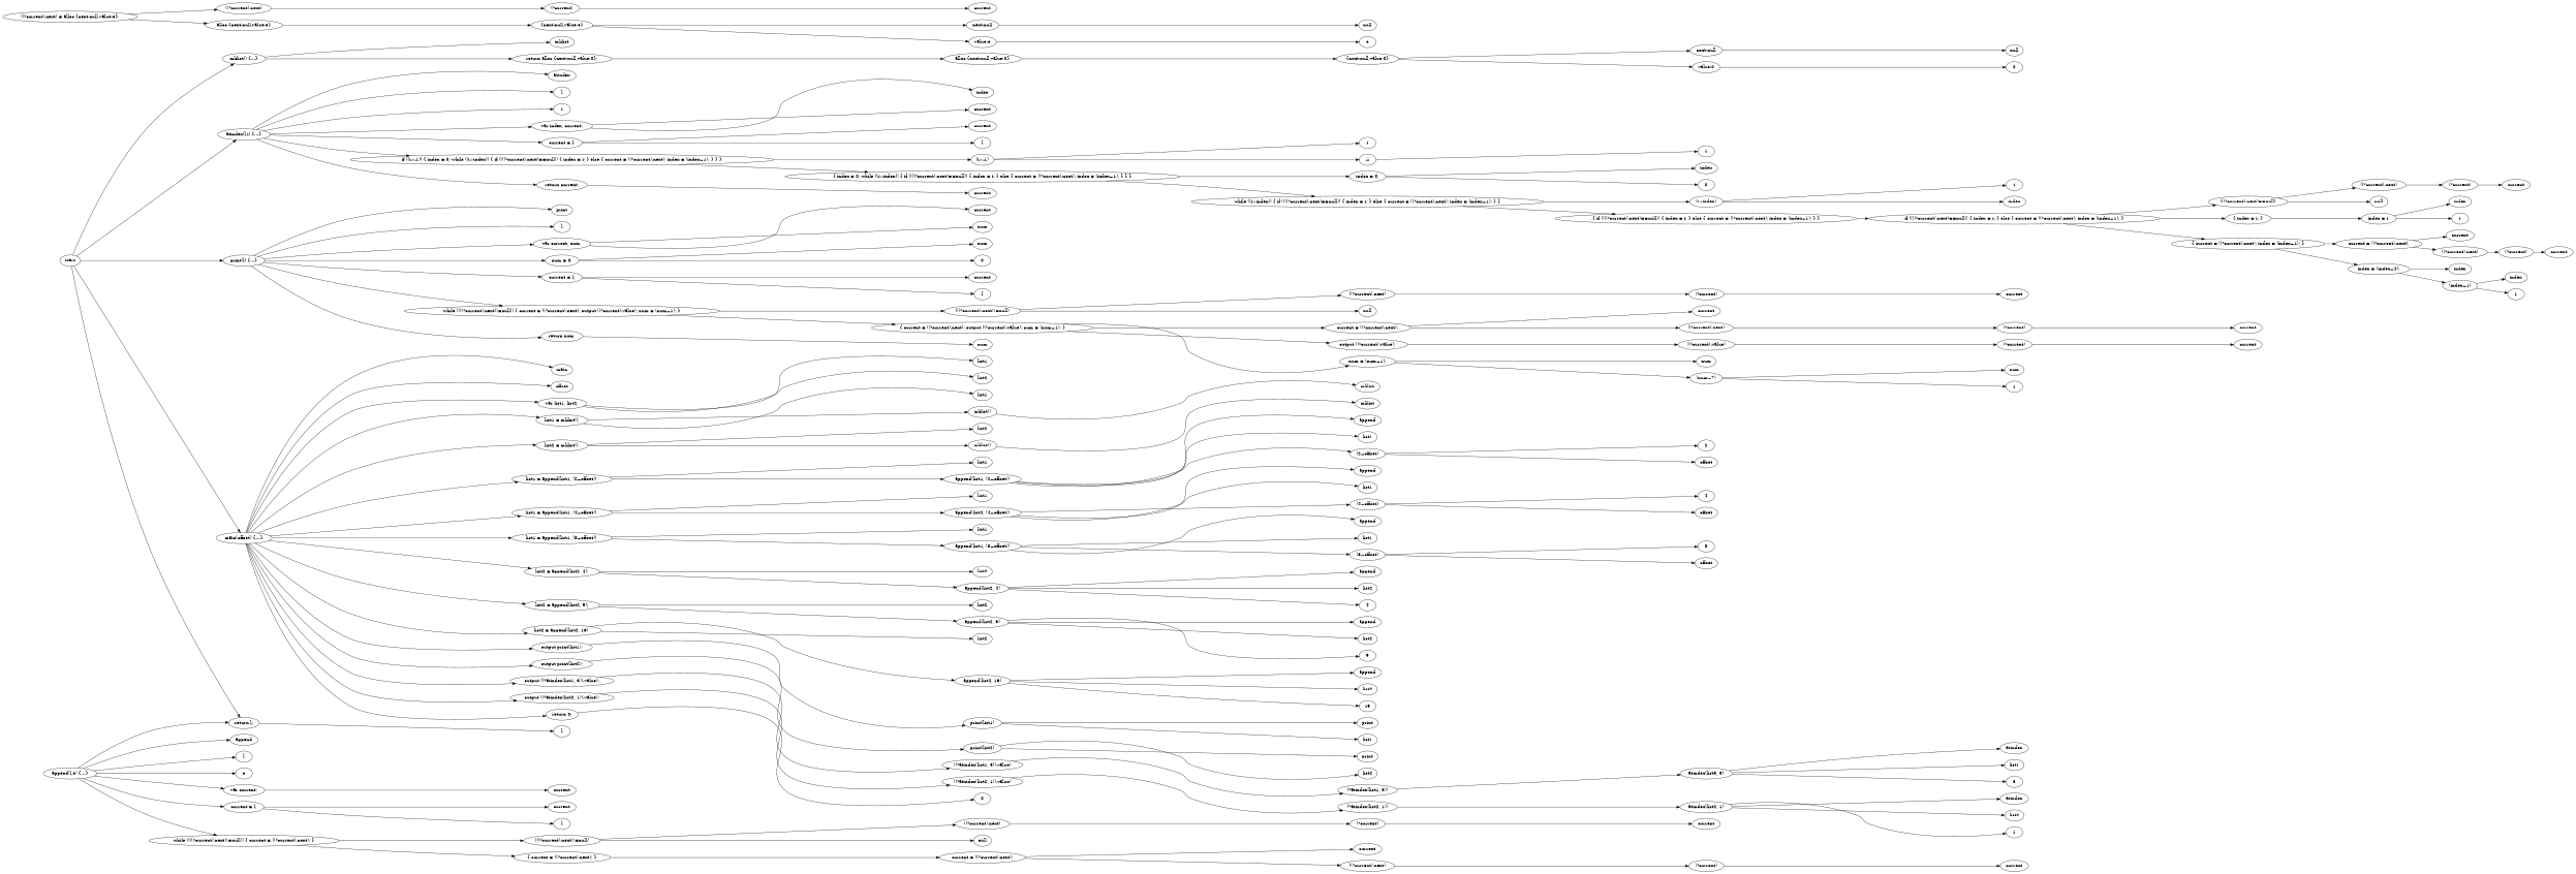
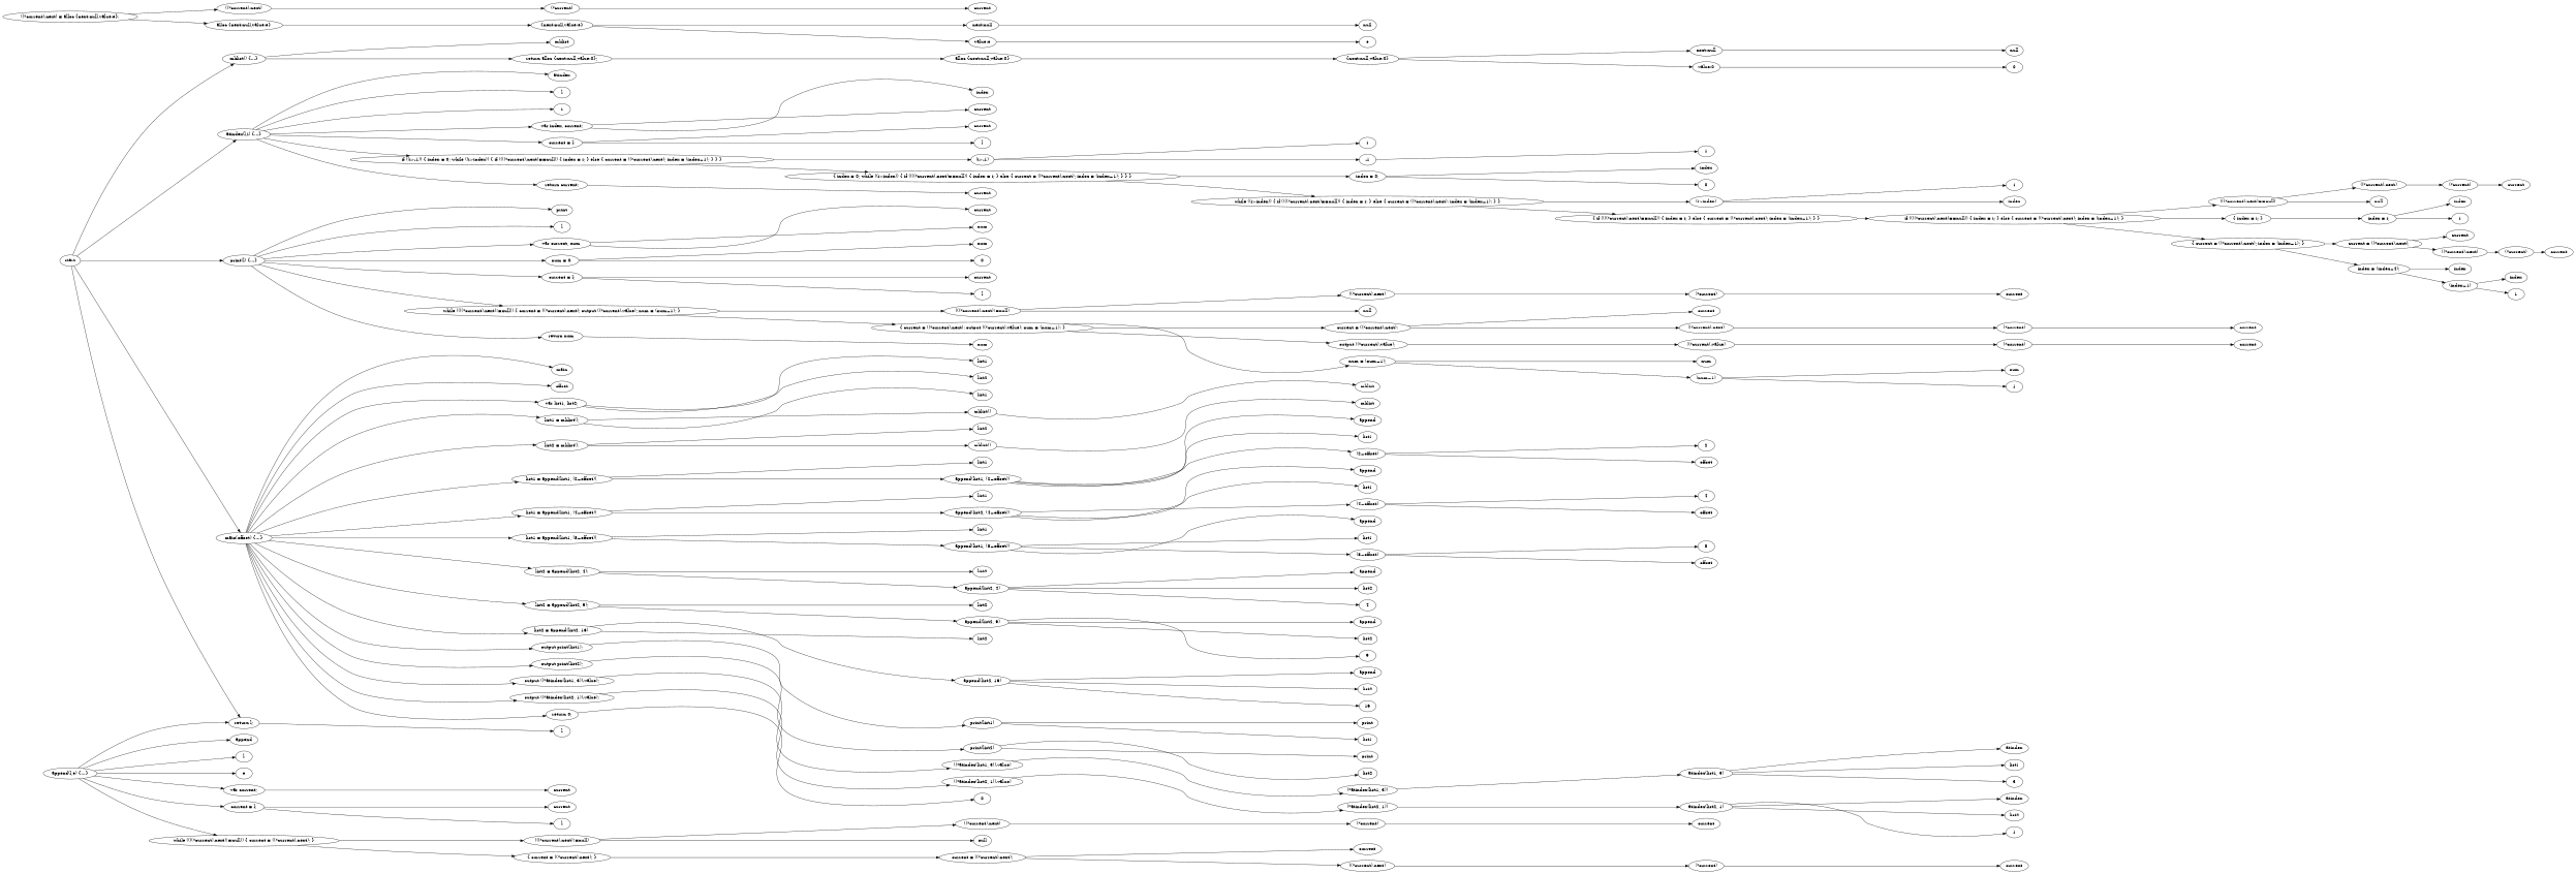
  digraph {
    rankdir=LR
    n1 [label=start]
    n2 [label="mklist() {...}"]
    n3 [label="atindex(l,i) {...}"]
    n4 [label="print(l) {...}"]
    n5 [label="main(offset) {...}"]
    n6 [label="return l;"]
    n7 [label=mklist]
    n8 [label="return alloc {next:null,value:0};"]
    n9 [label="append(l,e) {...}"]
    n10 [label=append]
    n11 [label=l]
    n12 [label=e]
    n13 [label="var current;"]
    n14 [label="current = l;"]
    n15 [label="while ((((*current).next)!=null)) { current = ((*current).next); }"]
    n16 [label=atindex]
    n17 [label=l]
    n18 [label=i]
    n19 [label="var index, current;"]
    n20 [label="current = l;"]
    n21 [label="if ((i>-1)) { index = 0; while ((i>index)) { if ((((*current).next)==null)) { index = i; } else { current = ((*current).next); index = (index+1); } } }"]
    n22 [label="return current;"]
    n23 [label=print]
    n24 [label=l]
    n25 [label="var current, num;"]
    n26 [label="num = 0;"]
    n27 [label="current = l;"]
    n28 [label="while ((((*current).next)!=null)) { current = ((*current).next); output ((*current).value); num = (num+1); }"]
    n29 [label="return num;"]
    n30 [label=main]
    n31 [label=offset]
    n32 [label="var list1, list2;"]
    n33 [label="list1 = mklist();"]
    n34 [label="list2 = mklist();"]
    n35 [label="list1 = append(list1, (2+offset));"]
    n36 [label="list1 = append(list1, (4+offset));"]
    n37 [label="list1 = append(list1, (8+offset));"]
    n38 [label="list2 = append(list2, 4);"]
    n39 [label="list2 = append(list2, 9);"]
    n40 [label="list2 = append(list2, 16);"]
    n41 [label="output print(list1);"]
    n42 [label="output print(list2);"]
    n43 [label="output ((*atindex(list1, 3)).value);"]
    n44 [label="output ((*atindex(list2, 1)).value);"]
    n45 [label="return 0;"]
    n46 [label="alloc {next:null,value:0}"]
    n47 [label="{next:null,value:0}"]
    n48 [label="next:null"]
    n49 [label="value:0"]
    n50 [label=null]
    n51 [label=0]
    n52 [label=current]
    n53 [label=current]
    n54 [label=l]
    n55 [label="(((*current).next)!=null)"]
    n56 [label="{ current = ((*current).next); }"]
    n57 [label="((*current).next) = alloc {next:null,value:e};"]
    n58 [label="((*current).next)"]
    n59 [label="alloc {next:null,value:e}"]
    n60 [label=l]
    n61 [label="((*current).next)"]
    n62 [label=null]
    n63 [label="current = ((*current).next);"]
    n64 [label="(*current)"]
    n65 [label=current]
    n66 [label=current]
    n67 [label="((*current).next)"]
    n68 [label="(*current)"]
    n69 [label=current]
    n70 [label="(*current)"]
    n71 [label="{next:null,value:e}"]
    n72 [label=current]
    n73 [label="next:null"]
    n74 [label="value:e"]
    n75 [label=null]
    n76 [label=e]
    n77 [label=index]
    n78 [label=current]
    n79 [label=current]
    n80 [label=l]
    n81 [label="(i>-1)"]
    n82 [label="{ index = 0; while ((i>index)) { if ((((*current).next)==null)) { index = i; } else { current = ((*current).next); index = (index+1); } } }"]
    n83 [label=current]
    n84 [label=i]
    n85 [label=-1]
    n86 [label="index = 0;"]
    n87 [label="while ((i>index)) { if ((((*current).next)==null)) { index = i; } else { current = ((*current).next); index = (index+1); } }"]
    n88 [label=1]
    n89 [label=index]
    n90 [label=0]
    n91 [label="(i>index)"]
    n92 [label="{ if ((((*current).next)==null)) { index = i; } else { current = ((*current).next); index = (index+1); } }"]
    n93 [label=i]
    n94 [label=index]
    n95 [label="if ((((*current).next)==null)) { index = i; } else { current = ((*current).next); index = (index+1); }"]
    n96 [label="(((*current).next)==null)"]
    n97 [label="{ index = i; }"]
    n98 [label="{ current = ((*current).next); index = (index+1); }"]
    n99 [label="((*current).next)"]
    n100 [label=null]
    n101 [label="index = i;"]
    n102 [label="current = ((*current).next);"]
    n103 [label="index = (index+4);"]
    n104 [label="(*current)"]
    n105 [label=current]
    n106 [label=index]
    n107 [label=i]
    n108 [label=current]
    n109 [label="((*current).next)"]
    n110 [label=index]
    n111 [label="(index+1)"]
    n112 [label="(*current)"]
    n113 [label=current]
    n114 [label=index]
    n115 [label=1]
    n116 [label=current]
    n117 [label=num]
    n118 [label=num]
    n119 [label=0]
    n120 [label=current]
    n121 [label=l]
    n122 [label="(((*current).next)!=null)"]
    n123 [label="{ current = ((*current).next); output ((*current).value); num = (num+1); }"]
    n124 [label=num]
    n125 [label="((*current).next)"]
    n126 [label=null]
    n127 [label="current = ((*current).next);"]
    n128 [label="output ((*current).value);"]
    n129 [label="num = (num+1);"]
    n130 [label="(*current)"]
    n131 [label=current]
    n132 [label=current]
    n133 [label="((*current).next)"]
    n134 [label="((*current).value)"]
    n135 [label=num]
-   n136 [label="(num+7)"]
+   n136 [label="(num+1)"]
    n137 [label="(*current)"]
    n138 [label=current]
    n139 [label="(*current)"]
    n140 [label=current]
    n141 [label=num]
    n142 [label=1]
    n143 [label=list1]
    n144 [label=list2]
    n145 [label=list1]
    n146 [label="mklist()"]
    n147 [label=list2]
    n148 [label="mklist()"]
    n149 [label=list1]
    n150 [label="append(list1, (2+offset))"]
    n151 [label=list1]
    n152 [label="append(list2, (4+offset))"]
    n153 [label=list1]
    n154 [label="append(list1, (8+offset))"]
    n155 [label=list2]
    n156 [label="append(list2, 4)"]
    n157 [label=list2]
    n158 [label="append(list2, 9)"]
    n159 [label=list2]
    n160 [label="append(list2, 16)"]
    n161 [label="print(list1)"]
    n162 [label="print(list2)"]
    n163 [label="((*atindex(list1, 3)).value)"]
    n164 [label="((*atindex(list2, 1)).value)"]
    n165 [label=0]
    n166 [label=mklist]
    n167 [label=mklist]
    n168 [label=append]
    n169 [label=list1]
    n170 [label="(2+offset)"]
    n171 [label=2]
    n172 [label=offset]
    n173 [label=append]
    n174 [label=list1]
    n175 [label="(4+offset)"]
    n176 [label=4]
    n177 [label=offset]
    n178 [label=append]
    n179 [label=list1]
    n180 [label="(8+offset)"]
    n181 [label=8]
    n182 [label=offset]
    n183 [label=append]
    n184 [label=list2]
    n185 [label=4]
    n186 [label=append]
    n187 [label=list2]
    n188 [label=9]
    n189 [label=append]
    n190 [label=list2]
    n191 [label=16]
    n192 [label=print]
    n193 [label=list1]
    n194 [label=print]
    n195 [label=list2]
    n196 [label="(*atindex(list1, 3))"]
-   n197 [label="atindex(list3, 3)"]
+   n197 [label="atindex(list1, 3)"]
    n198 [label=atindex]
    n199 [label=list1]
    n200 [label=3]
    n201 [label="(*atindex(list2, 1))"]
    n202 [label="atindex(list2, 1)"]
    n203 [label=atindex]
    n204 [label=list2]
    n205 [label=1]
    n1 -> n2
    n1 -> n3
    n1 -> n4
    n1 -> n5
    n1 -> n6
    n2 -> n7
    n2 -> n8
    n3 -> n16
    n3 -> n17
    n3 -> n18
    n3 -> n19
    n3 -> n20
    n3 -> n21
    n3 -> n22
    n4 -> n23
    n4 -> n24
    n4 -> n25
    n4 -> n26
    n4 -> n27
    n4 -> n28
    n4 -> n29
    n5 -> n30
    n5 -> n31
    n5 -> n32
    n5 -> n33
    n5 -> n34
    n5 -> n35
    n5 -> n36
    n5 -> n37
    n5 -> n38
    n5 -> n39
    n5 -> n40
    n5 -> n41
    n5 -> n42
    n5 -> n43
    n5 -> n44
    n5 -> n45
    n6 -> n60
    n8 -> n46
    n9 -> n6
    n9 -> n10
    n9 -> n11
    n9 -> n12
    n9 -> n13
    n9 -> n14
    n9 -> n15
    n13 -> n52
    n14 -> n53
    n14 -> n54
    n15 -> n55
    n15 -> n56
    n19 -> n77
    n19 -> n78
    n20 -> n79
    n20 -> n80
    n21 -> n81
    n21 -> n82
    n22 -> n83
    n25 -> n116
    n25 -> n117
    n26 -> n118
    n26 -> n119
    n27 -> n120
    n27 -> n121
    n28 -> n122
    n28 -> n123
    n29 -> n124
    n32 -> n143
    n32 -> n144
    n33 -> n145
    n33 -> n146
    n34 -> n147
    n34 -> n148
    n35 -> n149
    n35 -> n150
    n36 -> n151
    n36 -> n152
    n37 -> n153
    n37 -> n154
    n38 -> n155
    n38 -> n156
    n39 -> n157
    n39 -> n158
    n40 -> n159
    n40 -> n160
    n41 -> n161
    n42 -> n162
    n43 -> n163
    n44 -> n164
    n45 -> n165
    n46 -> n47
    n47 -> n48
    n47 -> n49
    n48 -> n50
    n49 -> n51
    n55 -> n61
    n55 -> n62
    n56 -> n63
    n57 -> n58
    n57 -> n59
    n58 -> n70
    n59 -> n71
    n61 -> n64
    n63 -> n66
    n63 -> n67
    n64 -> n65
    n67 -> n68
    n68 -> n69
    n70 -> n72
    n71 -> n73
    n71 -> n74
    n73 -> n75
    n74 -> n76
    n81 -> n84
    n81 -> n85
    n82 -> n86
    n82 -> n87
    n85 -> n88
    n86 -> n89
    n86 -> n90
    n87 -> n91
    n87 -> n92
    n91 -> n93
    n91 -> n94
    n92 -> n95
    n95 -> n96
    n95 -> n97
    n95 -> n98
    n96 -> n99
    n96 -> n100
    n97 -> n101
    n98 -> n102
    n98 -> n103
    n99 -> n104
    n101 -> n106
    n101 -> n107
    n102 -> n108
    n102 -> n109
    n103 -> n110
    n103 -> n111
    n104 -> n105
    n109 -> n112
    n111 -> n114
    n111 -> n115
    n112 -> n113
    n122 -> n125
    n122 -> n126
    n123 -> n127
    n123 -> n128
    n123 -> n129
    n125 -> n130
    n127 -> n132
    n127 -> n133
    n128 -> n134
    n129 -> n135
    n129 -> n136
    n130 -> n131
    n133 -> n137
    n134 -> n139
    n136 -> n141
    n136 -> n142
    n137 -> n138
    n139 -> n140
    n146 -> n166
    n148 -> n167
    n150 -> n168
    n150 -> n169
    n150 -> n170
    n152 -> n173
    n152 -> n174
    n152 -> n175
    n154 -> n178
    n154 -> n179
    n154 -> n180
    n156 -> n183
    n156 -> n184
    n156 -> n185
    n158 -> n186
    n158 -> n187
    n158 -> n188
    n160 -> n189
    n160 -> n190
    n160 -> n191
    n161 -> n192
    n161 -> n193
    n162 -> n194
    n162 -> n195
    n163 -> n196
    n164 -> n201
    n170 -> n171
    n170 -> n172
    n175 -> n176
    n175 -> n177
    n180 -> n181
    n180 -> n182
    n196 -> n197
    n197 -> n198
    n197 -> n199
    n197 -> n200
    n201 -> n202
    n202 -> n203
    n202 -> n204
    n202 -> n205
  }
